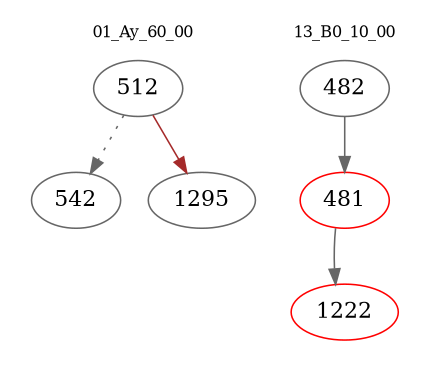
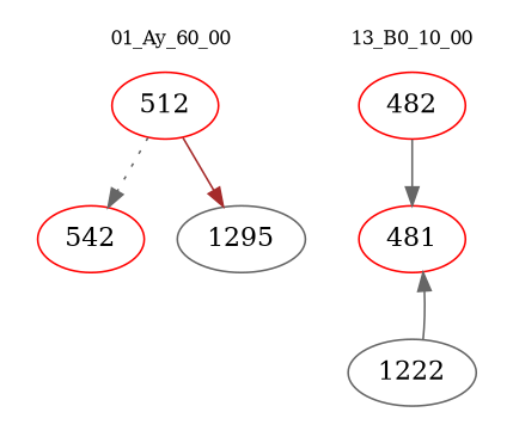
  digraph {
    node [color=red]
    edge [color=gray40 style=solid]
-   n1 [color=gray40 label=512]
-   n2 [color=gray40 label=542]
+   n1 [label=512]
+   n2 [label=542]
    n3 [color=gray40 label=1295]
    n4 [label=481]
-   n5 [color=gray40 label=482]
-   n6 [label=1222]
+   n5 [label=482]
+   n6 [color=gray40 label=1222]
    subgraph cluster_1 {
      color=white
      fontsize=10
      label="01_Ay_60_00"
      n1
      n2
      n3
    }
    subgraph cluster_2 {
      color=white
      fontsize=10
      label="13_B0_10_00"
      n4
      n5
      n6
    }
    n1 -> n2 [style=dotted]
    n1 -> n3 [color=brown]
-   n4 -> n6
+   n6 -> n4
    n5 -> n4
  }
